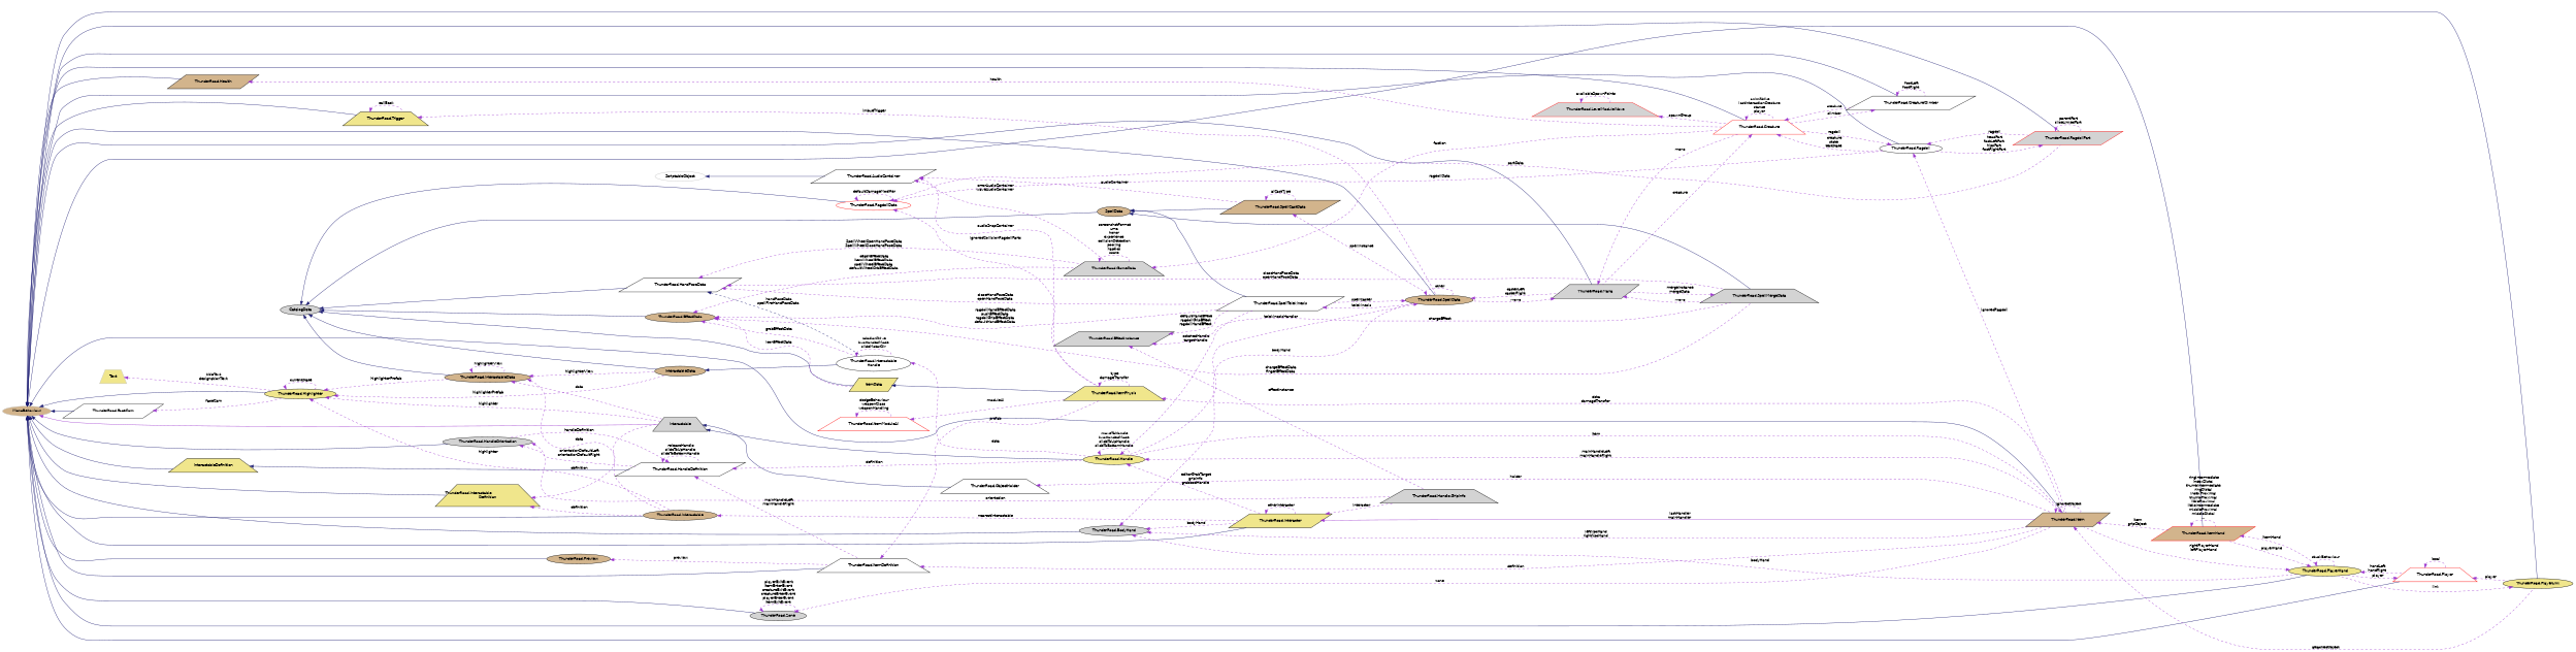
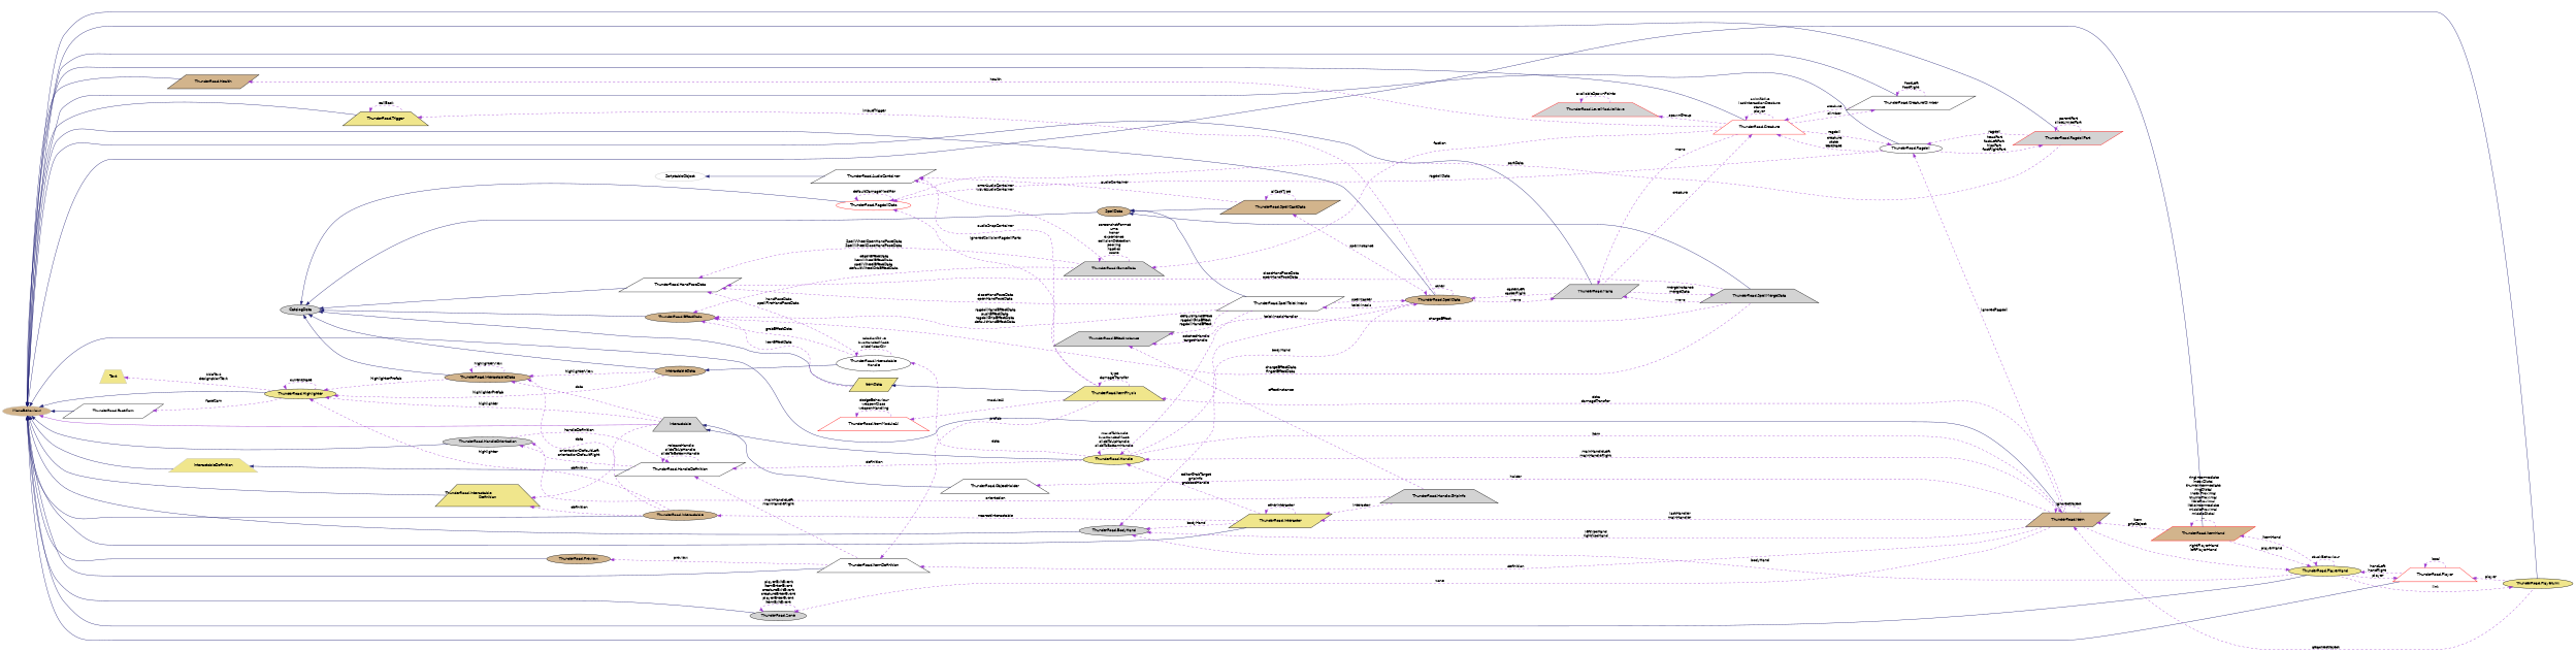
  digraph {
    rankdir=LR
    node [color=black fillcolor=white fontname=Helvetica fontsize=10 shape=ellipse style=filled]
    edge [color=darkorchid3 dir=back fontname=Helvetica fontsize=10 labelfontname=Helvetica labelfontsize=10 style=dashed]
    n1 [fillcolor=lightgrey fontcolor=black height=0.2 label="ThunderRoad.Handle.GripInfo" shape=trapezium width=0.4]
    n2 [fillcolor=lightgrey height=0.2 label="ThunderRoad.HandleOrientation" width=0.4]
    n3 [height=0.2 label="ThunderRoad.HandleDefinition" shape=parallelogram width=0.4]
    n4 [height=0.2 label="ThunderRoad.ItemDefinition" shape=trapezium width=0.4]
    n5 [fillcolor=khaki height=0.2 label="ThunderRoad.Handle" width=0.4]
    n6 [color=grey75 fillcolor=tan height=0.2 label=MonoBehaviour width=0.4]
-   n7 [fillcolor=khaki height=0.2 label=InteractableDefinition shape=trapezium width=0.4]
+   n7 [color=grey75 fillcolor=khaki height=0.2 label=InteractableDefinition shape=trapezium width=0.4]
    n8 [fillcolor=khaki height=0.2 label="ThunderRoad.Interactor" shape=parallelogram width=0.4]
    n9 [fillcolor=lightgrey height=0.2 label=Interactable shape=trapezium width=0.4]
    n10 [fillcolor=khaki height=0.2 label="ThunderRoad.Highlighter" width=0.4]
    n11 [height=0.2 label="ThunderRoad.FaceCam" shape=parallelogram width=0.4]
    n12 [fillcolor=khaki height=0.2 label="ThunderRoad.Interactable\lDefinition" shape=trapezium width=0.4]
    n13 [fillcolor=tan height=0.2 label="ThunderRoad.SpellData" width=0.4]
    n14 [fillcolor=lightgrey height=0.2 label="ThunderRoad.Mana" shape=parallelogram width=0.4]
    n15 [color=red height=0.2 label="ThunderRoad.Creature" shape=trapezium width=0.4]
    n16 [height=0.2 label="ThunderRoad.CreatureClimber" shape=parallelogram width=0.4]
    n17 [fillcolor=tan height=0.2 label="ThunderRoad.Health" shape=parallelogram width=0.4]
    n18 [height=0.2 label="ThunderRoad.Ragdoll" width=0.4]
    n19 [color=red fillcolor=lightgrey height=0.2 label="ThunderRoad.RagdollPart" shape=parallelogram width=0.4]
    n20 [fillcolor=khaki height=0.2 label="ThunderRoad.Trigger" shape=trapezium width=0.4]
    n21 [fillcolor=lightgrey height=0.2 label="ThunderRoad.BodyHand" width=0.4]
    n22 [fillcolor=tan height=0.2 label="ThunderRoad.Item" shape=parallelogram width=0.4]
    n23 [fillcolor=tan height=0.2 label="ThunderRoad.Preview" width=0.4]
    n24 [fillcolor=lightgrey height=0.2 label="ThunderRoad.Zone" width=0.4]
    n25 [fillcolor=khaki height=0.2 label="ThunderRoad.PlayerHand" width=0.4]
    n26 [color=red height=0.2 label="ThunderRoad.Player" shape=trapezium width=0.4]
    n27 [fillcolor=khaki height=0.2 label="ThunderRoad.PlayerLink" width=0.4]
    n28 [color=red fillcolor=tan height=0.2 label="ThunderRoad.ItemHand" shape=parallelogram width=0.4]
    n29 [fillcolor=tan height=0.2 label="ThunderRoad.Interactable" width=0.4]
    n30 [height=0.2 label="ThunderRoad.ObjectHolder" shape=trapezium width=0.4]
    n31 [fillcolor=tan height=0.2 label="ThunderRoad.InteractableData" width=0.4]
    n32 [fillcolor=tan height=0.2 label=InteractableData width=0.4]
    n33 [height=0.2 label="ThunderRoad.SpellTelekinesis" shape=parallelogram width=0.4]
    n34 [fillcolor=lightgrey height=0.2 label="ThunderRoad.SpellMergeData" shape=trapezium width=0.4]
    n35 [fillcolor=khaki height=0.2 label="ThunderRoad.ItemPhysic" shape=trapezium width=0.4]
    n36 [height=0.2 label="ThunderRoad.Interactable\lHandle" width=0.4]
    n37 [color=grey75 fillcolor=khaki height=0.2 label=Text shape=trapezium width=0.4]
    n38 [fillcolor=lightgrey height=0.2 label=CatalogData width=0.4]
    n39 [fillcolor=tan height=0.2 label="ThunderRoad.EffectData" width=0.4]
    n40 [height=0.2 label="ThunderRoad.HandPoseData" shape=parallelogram width=0.4]
    n41 [fillcolor=tan height=0.2 label=SpellData width=0.4]
    n42 [color=red height=0.2 label="ThunderRoad.RagdollData" width=0.4]
    n43 [fillcolor=khaki height=0.2 label=ItemData shape=parallelogram width=0.4]
    n44 [fillcolor=lightgrey height=0.2 label="ThunderRoad.GameData" shape=trapezium width=0.4]
    n45 [fillcolor=tan height=0.2 label="ThunderRoad.SpellCastData" shape=parallelogram width=0.4]
    n46 [fillcolor=lightgrey height=0.2 label="ThunderRoad.EffectInstance" shape=parallelogram width=0.4]
    n47 [height=0.2 label="ThunderRoad.AudioContainer" shape=parallelogram width=0.4]
    n48 [color=grey75 height=0.2 label=ScriptableObject width=0.4]
    n49 [color=red fillcolor=lightgrey height=0.2 label="ThunderRoad.LevelModuleWave" shape=trapezium width=0.4]
    n50 [color=red height=0.2 label="ThunderRoad.ItemModuleAI" shape=trapezium width=0.4]
    n2 -> n1 [label=" orientation"]
    n2 -> n3 [label=" orientationDefaultLeft\norientationDefaultRight"]
    n3 -> n2 [label=" handleDefinition"]
    n3 -> n3 [label=" releaseHandle\nslideToUpHandle\nslideToBottomHandle"]
    n3 -> n4 [label=" mainHandleLeft\nmainHandleRight"]
    n3 -> n5 [label=" definition"]
    n4 -> n22 [label=" definition"]
    n4 -> n35 [label=" prefab"]
    n5 -> n5 [label=" moveToHandle\ntwoHandedMode\nslideToUpHandle\nslideToBottomHandle"]
    n5 -> n8 [label=" editorGrabTarget\ngripInfo\ngrabbedHandle"]
    n5 -> n22 [label=" mainHandleLeft\nmainHandleRight"]
    n5 -> n33 [label=" catchedHandle\ntargetHandle"]
    n6 -> n2 [color=midnightblue style=solid]
    n6 -> n4 [color=midnightblue style=solid]
    n6 -> n7 [color=midnightblue style=solid]
    n6 -> n8 [color=midnightblue style=solid]
    n6 -> n9 [style=solid]
    n6 -> n10 [color=midnightblue style=solid]
    n6 -> n11 [color=midnightblue style=solid]
    n6 -> n12 [color=midnightblue style=solid]
    n6 -> n13 [color=midnightblue style=solid]
    n6 -> n14 [color=midnightblue style=solid]
    n6 -> n15 [color=midnightblue style=solid]
    n6 -> n16 [color=midnightblue style=solid]
    n6 -> n17 [color=midnightblue style=solid]
    n6 -> n18 [color=midnightblue style=solid]
    n6 -> n19 [color=midnightblue style=solid]
    n6 -> n20 [color=midnightblue style=solid]
    n6 -> n21 [color=midnightblue style=solid]
    n6 -> n22 [color=midnightblue style=solid]
    n6 -> n23 [color=midnightblue style=solid]
    n6 -> n24 [color=midnightblue style=solid]
    n6 -> n25 [color=midnightblue style=solid]
    n6 -> n26 [color=midnightblue style=solid]
    n6 -> n27 [color=midnightblue style=solid]
    n6 -> n28 [color=midnightblue style=solid]
    n6 -> n29 [color=midnightblue style=solid]
    n7 -> n3 [color=midnightblue style=solid]
    n8 -> n1 [label=" interactor"]
    n8 -> n8 [label=" otherInteractor"]
-   n8 -> n22 [label=" lastHandler\nmainHandler" style=solid]
+   n8 -> n22 [label=" lastHandler\nmainHandler"]
    n9 -> n5 [color=midnightblue style=solid]
    n9 -> n30 [color=midnightblue style=solid]
    n10 -> n9 [label=" highlighter"]
    n10 -> n10 [label=" currentState"]
    n10 -> n29 [label=" highlighter"]
    n10 -> n31 [label=" highlighterPrefab"]
    n10 -> n32 [label=" highlighterPrefab"]
    n11 -> n10 [label=" faceCam"]
    n12 -> n9 [label=" definition"]
    n12 -> n29 [label=" definition"]
    n13 -> n5 [label=" telekinesisHandler"]
    n13 -> n13 [label=" other"]
    n13 -> n14 [label=" casterLeft\ncasterRight"]
    n13 -> n33 [label=" spellCaster"]
    n14 -> n13 [label=" mana"]
    n14 -> n15 [label=" mana"]
    n14 -> n34 [label=" mana"]
    n15 -> n14 [label=" creature"]
    n15 -> n15 [label=" animStrike\nlastInteractionCreature\nstance\nplayer"]
    n15 -> n16 [label=" creature"]
    n15 -> n18 [label=" creature\nstate\ntestState"]
    n16 -> n15 [label=" climber"]
    n16 -> n16 [label=" footLeft\nfootRight"]
    n17 -> n15 [label=" health"]
    n18 -> n15 [label=" ragdoll"]
    n18 -> n19 [label=" ragdoll"]
    n18 -> n22 [label=" ignoredRagdoll"]
    n19 -> n18 [label=" headPart\nfootLeftPart\nhipsPart\nfootRightPart"]
    n19 -> n19 [label=" parentPart\nsliceLinkedPart"]
    n20 -> n13 [label=" imbueTrigger"]
    n20 -> n20 [label=" callBack"]
    n21 -> n8 [label=" bodyHand"]
    n21 -> n13 [label=" bodyHand"]
    n21 -> n22 [label=" leftNpcHand\nrightNpcHand"]
    n21 -> n25 [label=" bodyHand"]
    n22 -> n5 [label=" item"]
    n22 -> n22 [label=" ignoredObject"]
    n22 -> n27 [label=" attachedObject"]
    n22 -> n28 [label=" item\ngripObject"]
    n23 -> n4 [label=" preview"]
    n24 -> n22 [label=" zone"]
    n24 -> n24 [label=" playerExitEvent\nitemEnterEvent\ncreatureExitEvent\ncreatureEnterEvent\nplayerEnterEvent\nitemExitEvent"]
    n25 -> n22 [label=" rightPlayerHand\nleftPlayerHand"]
    n25 -> n25 [label=" stuckBehaviour"]
    n25 -> n26 [label=" handLeft\nhandRight"]
    n25 -> n28 [label=" playerHand"]
    n26 -> n25 [label=" player"]
    n26 -> n26 [label=" local"]
    n26 -> n27 [label=" player"]
    n27 -> n25 [label=" link"]
    n28 -> n25 [label=" itemHand"]
    n28 -> n28 [label=" ringIntermediate\nindexDistal\nthumbIntermediate\nringDistal\nindexProximal\nthumbProximal\nlittleProximal\nlittleIntermediate\nmiddleProximal\nmiddleDistal\n..."]
    n29 -> n8 [label=" nearestInteractable"]
    n30 -> n22 [label=" holder"]
    n31 -> n9 [label=" data"]
    n31 -> n29 [label=" data"]
    n31 -> n31 [label=" highlighterView"]
    n31 -> n32 [label=" highlighterView"]
    n32 -> n36 [color=midnightblue style=solid]
    n33 -> n13 [label=" telekinesis"]
    n34 -> n14 [label=" mergeInstance\nmergeData"]
    n35 -> n22 [label=" data\ndamageTransfer"]
    n35 -> n35 [label=" type\ndamageTransfer"]
    n36 -> n5 [label=" data"]
    n36 -> n36 [label=" rotationDrive\ntwoHandedMode\nslideMotorDir"]
    n37 -> n10 [label=" titleText\ndesignationText"]
    n38 -> n31 [color=midnightblue style=solid]
    n38 -> n32 [color=midnightblue style=solid]
    n38 -> n39 [color=midnightblue style=solid]
    n38 -> n40 [color=midnightblue style=solid]
    n38 -> n41 [color=midnightblue style=solid]
    n38 -> n42 [color=midnightblue style=solid]
    n38 -> n43 [color=midnightblue style=solid]
    n39 -> n33 [label=" ragdollHandEffectData\npushEffectData\nragdollGripEffectData\ndefaultHandEffectData"]
    n39 -> n34 [label=" chargeEffectData\nfingerEffectData"]
    n39 -> n36 [label=" grabEffectData"]
    n39 -> n43 [label=" iconEffectData"]
    n39 -> n44 [label=" deathEffectData\nitemWheelEffectData\nspellWheelEffectData\ndefaultWheelOrbEffectData"]
    n40 -> n33 [label=" closeHandPoseData\nopenHandPoseData"]
    n40 -> n34 [label=" closeHandPoseData\nopenHandPoseData"]
-   n40 -> n36 [color=midnightblue label=" handPoseData\nspellFireHandPoseData"]
+   n40 -> n36 [label=" handPoseData\nspellFireHandPoseData"]
    n40 -> n44 [label=" SpellWheelOpenHandPoseData\nSpellWheelCloseHandPoseData"]
    n41 -> n33 [color=midnightblue style=solid]
    n41 -> n34 [color=midnightblue style=solid]
    n41 -> n45 [color=midnightblue style=solid]
    n42 -> n18 [label=" ragdollData"]
    n42 -> n19 [label=" partData"]
    n42 -> n35 [label=" ignoredCollisionRagdollParts"]
    n42 -> n42 [label=" defaultDamageModifier"]
    n43 -> n35 [color=midnightblue style=solid]
    n44 -> n15 [label=" faction"]
    n44 -> n44 [label=" screenshotFormat\numa\nhonor\nexperience\ncollisionDetection\npooling\nhaptics\nscore"]
    n45 -> n13 [label=" spellInstance"]
    n45 -> n45 [label=" aiCastType"]
    n46 -> n1 [label=" effectInstance"]
    n46 -> n33 [label=" defaultHandEffect\nragdollGripEffect\nragdollHandEffect"]
    n46 -> n34 [label=" chargeEffect"]
    n47 -> n35 [label=" audioSnapContainer"]
    n47 -> n44 [label=" errorAudioContainer\nwaveAudioContainer"]
    n47 -> n45 [label=" audioContainer"]
    n48 -> n47 [color=midnightblue style=solid]
    n49 -> n15 [label=" spawnGroup"]
    n49 -> n49 [label=" availableSpawnPoints"]
    n50 -> n35 [label=" moduleAI"]
    n50 -> n50 [label=" dodgeBehaviour\nweaponClass\nweaponHandling"]
  }
